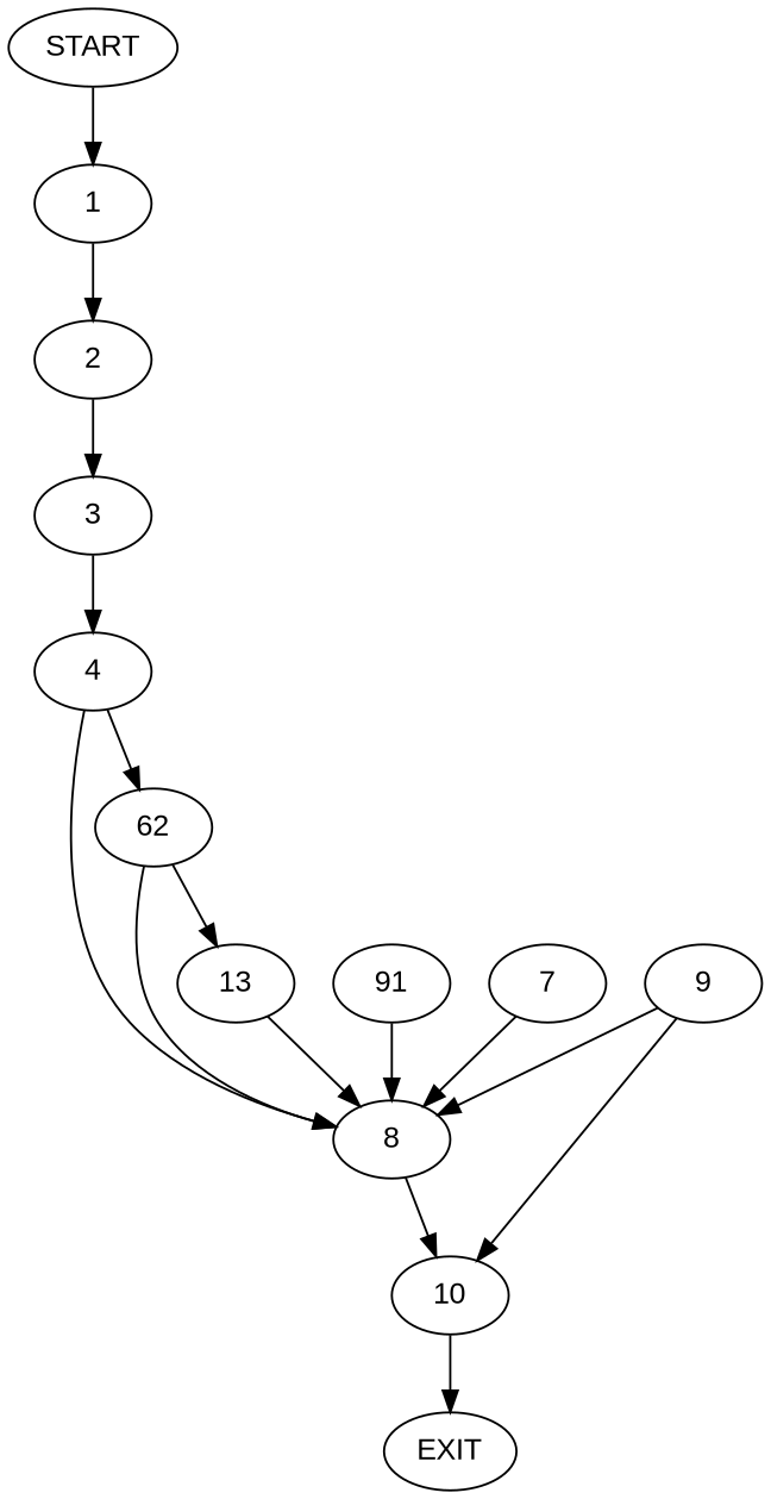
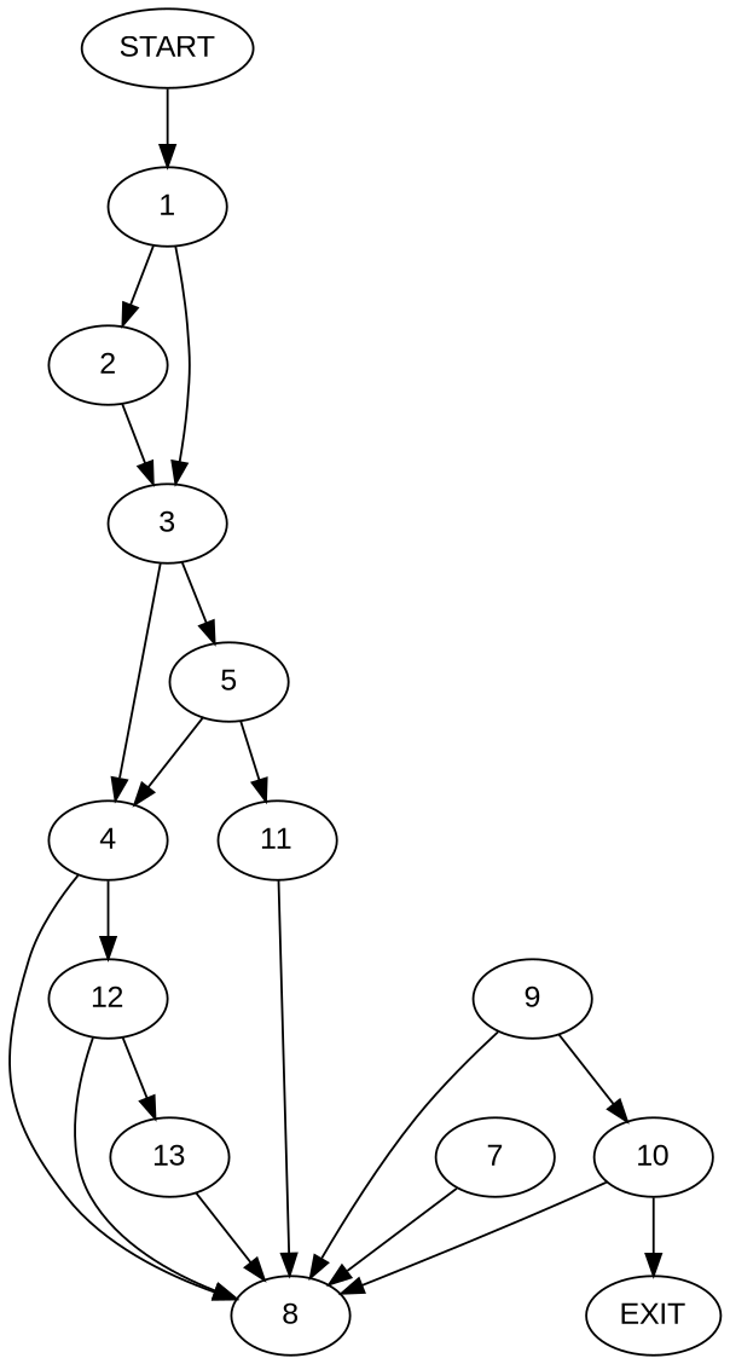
  digraph {
    fontname="Liberation Sans"
    node [fontname="Liberation Sans"]
    edge [fontname="Liberation Sans"]
    n1 [label=START]
    1
    2
    3
    n5 [label=EXIT]
    4
+   5
    8
-   12 [label=62]
-   11 [label=91]
+   12
+   11
    10
    13
    7
    9
    n1 -> 1
    1 -> 2
+   1 -> 3
    2 -> 3
    3 -> 4
+   3 -> 5
    4 -> 8
    4 -> 12
-   8 -> 10
+   5 -> 4
+   5 -> 11
+   10 -> 8
    12 -> 8
    12 -> 13
    11 -> 8
    10 -> n5
    13 -> 8
    7 -> 8
    9 -> 8
    9 -> 10
  }
